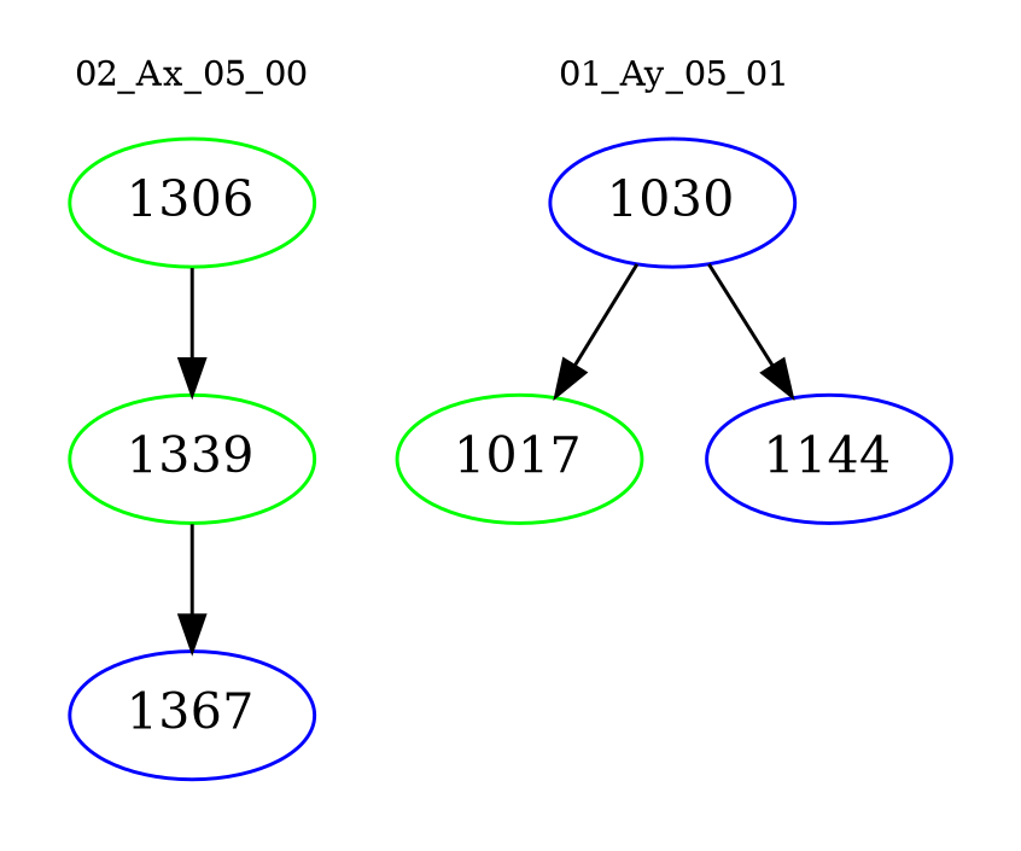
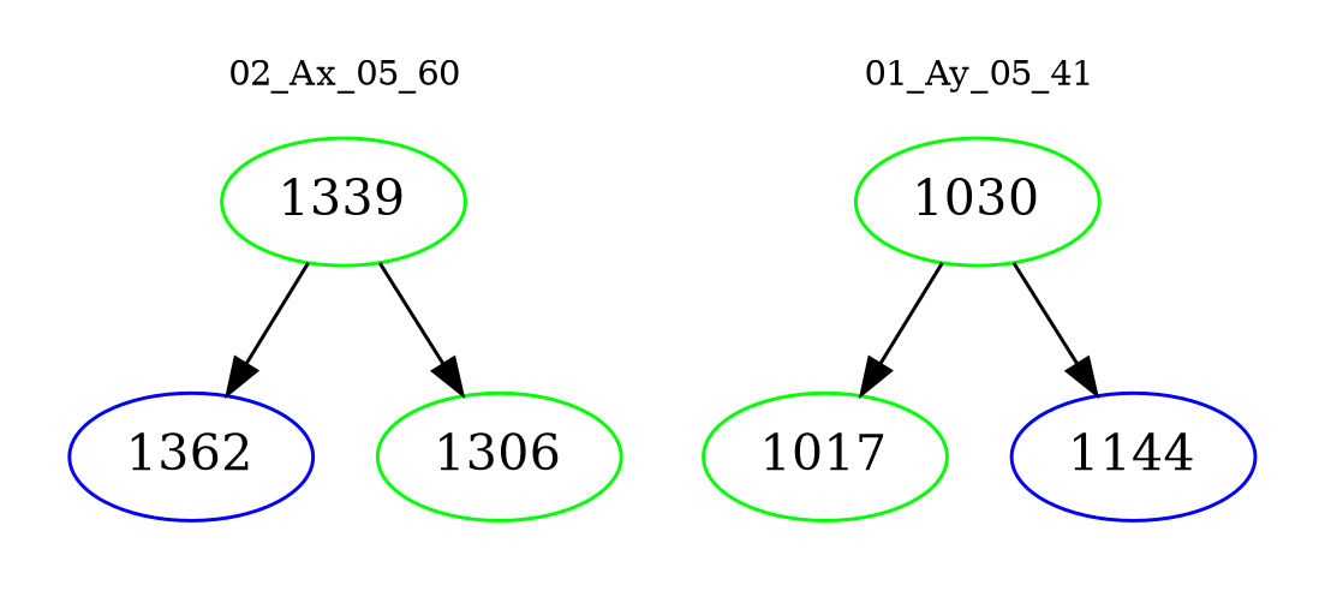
  digraph {
    node [color=green]
    edge [color=black]
    n1 [label=1339]
-   n2 [color=blue label=1367]
+   n2 [color=blue label=1362]
    n3 [label=1306]
-   n4 [color=blue label=1030]
+   n4 [label=1030]
    n5 [label=1017]
    n6 [color=blue label=1144]
    subgraph cluster_1 {
      color=white
      fontsize=10
-     label="02_Ax_05_00"
+     label="02_Ax_05_60"
      n1
      n2
      n3
    }
    subgraph cluster_2 {
      color=white
      fontsize=10
-     label="01_Ay_05_01"
+     label="01_Ay_05_41"
      n4
      n5
      n6
    }
    n1 -> n2
-   n3 -> n1
+   n1 -> n3
    n4 -> n5
    n4 -> n6
  }
